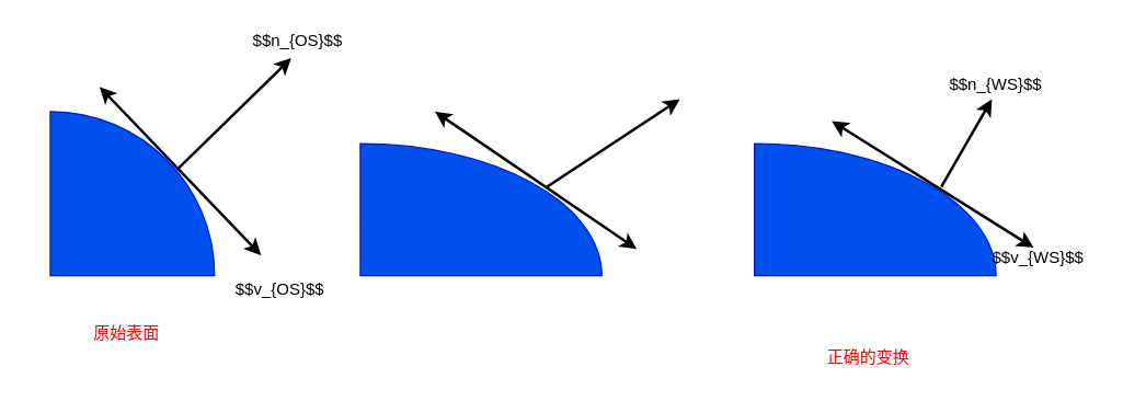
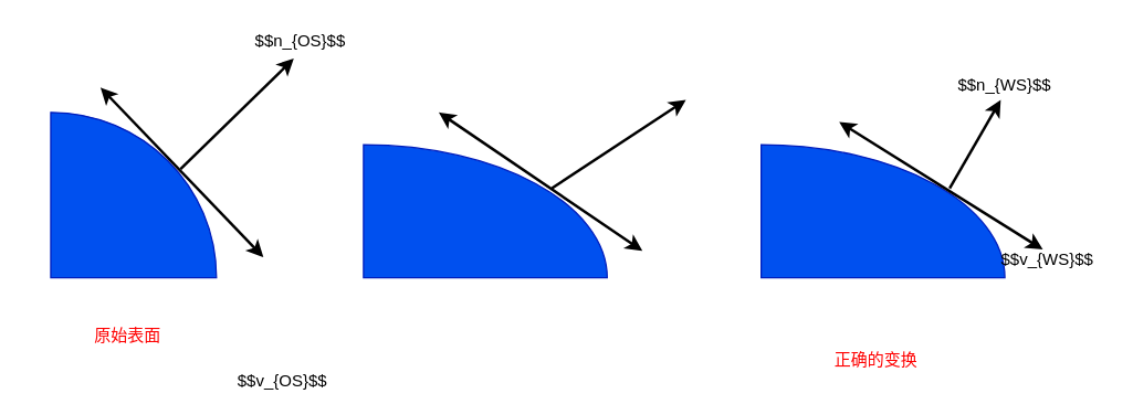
  <mxCell id="0" />
  <mxCell id="1" parent="0" />
  <mxCell id="2" value="" style="shape=stencil(rVPLTsMwEPyaHINCDAeOyMARCfEFW3eTWHXtaO024e/ZxI2aNA8hQMrBOxPP7MuJkL6CGpM8s3DERLwkef5xAgpIjElNyjCZ87mK5MNTDJtpCL5GFSJ2BtKwG+75QO6Ajd6Hi4K2FZIOHStek+yZ/+k+IZWzlkW0s37CjHgWA235btZGsezuMdp8XeIY1exwxK6IMXot8T0CSf72a6f7nzl9LjsJychawULuQB1Kcie7X8yvhq6ZM2Kgj+6M18SHEU07tFz6oGC0HSlk/yswJLStAKT4QDdF0I1Gm0KrfUouQNfHiZ0BKjFlnbQwUE4o3yDWc/gPHVPGedxYKcZnU+vRlVELWTjCjR0otDHxba2t10ygR+N774Fv);whiteSpace=wrap;html=1;rotation=-90;fillColor=#0050ef;strokeColor=#001DBC;fontColor=#ffffff;" vertex="1" parent="1"><mxGeometry x="36" y="81" width="120" height="120" as="geometry" /></mxCell>
  <mxCell id="3" value="" style="endArrow=classic;html=1;strokeWidth=2;" edge="1" parent="1"><mxGeometry width="50" height="50" relative="1" as="geometry"><mxPoint x="130" y="122" as="sourcePoint" /><mxPoint x="212" y="42" as="targetPoint" /></mxGeometry></mxCell>
  <mxCell id="4" value="" style="endArrow=classic;startArrow=classic;html=1;strokeWidth=2;" edge="1" parent="1"><mxGeometry width="50" height="50" relative="1" as="geometry"><mxPoint x="72" y="63" as="sourcePoint" /><mxPoint x="190" y="186" as="targetPoint" /></mxGeometry></mxCell>
- <mxCell id="5" value="$$v_{OS}$$" style="text;html=1;strokeColor=none;fillColor=none;align=center;verticalAlign=middle;whiteSpace=wrap;rounded=0;" vertex="1" parent="1"><mxGeometry x="164" y="201" width="80" height="20" as="geometry" /></mxCell>
+ <mxCell id="5" value="$$v_{OS}$$" style="text;html=1;strokeColor=none;fillColor=none;align=center;verticalAlign=middle;whiteSpace=wrap;rounded=0;" vertex="1" parent="1"><mxGeometry x="164" y="266" width="80" height="20" as="geometry" /></mxCell>
  <mxCell id="6" value="$$n_{OS}$$" style="text;html=1;strokeColor=none;fillColor=none;align=center;verticalAlign=middle;whiteSpace=wrap;rounded=0;" vertex="1" parent="1"><mxGeometry x="177" y="20" width="80" height="20" as="geometry" /></mxCell>
  <mxCell id="7" value="原始表面" style="text;html=1;strokeColor=none;fillColor=none;align=center;verticalAlign=middle;whiteSpace=wrap;rounded=0;fontColor=#FF0000;" vertex="1" parent="1"><mxGeometry x="20" y="233" width="144" height="20" as="geometry" /></mxCell>
  <mxCell id="8" value="" style="shape=stencil(rVPLTsMwEPyaHINCDAeOyMARCfEFW3eTWHXtaO024e/ZxI2aNA8hQMrBOxPP7MuJkL6CGpM8s3DERLwkef5xAgpIjElNyjCZ87mK5MNTDJtpCL5GFSJ2BtKwG+75QO6Ajd6Hi4K2FZIOHStek+yZ/+k+IZWzlkW0s37CjHgWA235btZGsezuMdp8XeIY1exwxK6IMXot8T0CSf72a6f7nzl9LjsJychawULuQB1Kcie7X8yvhq6ZM2Kgj+6M18SHEU07tFz6oGC0HSlk/yswJLStAKT4QDdF0I1Gm0KrfUouQNfHiZ0BKjFlnbQwUE4o3yDWc/gPHVPGedxYKcZnU+vRlVELWTjCjR0otDHxba2t10ygR+N774Fv);whiteSpace=wrap;html=1;rotation=-90;fillColor=#0050ef;strokeColor=#001DBC;fontColor=#ffffff;" vertex="1" parent="1"><mxGeometry x="302.5" y="64.5" width="96.5" height="176.5" as="geometry" /></mxCell>
  <mxCell id="9" value="" style="endArrow=classic;html=1;strokeWidth=2;" edge="1" parent="1"><mxGeometry width="50" height="50" relative="1" as="geometry"><mxPoint x="399" y="136" as="sourcePoint" /><mxPoint x="496" y="72" as="targetPoint" /></mxGeometry></mxCell>
  <mxCell id="10" value="" style="endArrow=classic;startArrow=classic;html=1;strokeWidth=2;" edge="1" parent="1"><mxGeometry width="50" height="50" relative="1" as="geometry"><mxPoint x="317" y="81" as="sourcePoint" /><mxPoint x="464.5" y="181.5" as="targetPoint" /></mxGeometry></mxCell>
  <mxCell id="11" value="" style="shape=stencil(rVPLTsMwEPyaHINCDAeOyMARCfEFW3eTWHXtaO024e/ZxI2aNA8hQMrBOxPP7MuJkL6CGpM8s3DERLwkef5xAgpIjElNyjCZ87mK5MNTDJtpCL5GFSJ2BtKwG+75QO6Ajd6Hi4K2FZIOHStek+yZ/+k+IZWzlkW0s37CjHgWA235btZGsezuMdp8XeIY1exwxK6IMXot8T0CSf72a6f7nzl9LjsJychawULuQB1Kcie7X8yvhq6ZM2Kgj+6M18SHEU07tFz6oGC0HSlk/yswJLStAKT4QDdF0I1Gm0KrfUouQNfHiZ0BKjFlnbQwUE4o3yDWc/gPHVPGedxYKcZnU+vRlVELWTjCjR0otDHxba2t10ygR+N774Fv);whiteSpace=wrap;html=1;rotation=-90;fillColor=#0050ef;strokeColor=#001DBC;fontColor=#ffffff;" vertex="1" parent="1"><mxGeometry x="590.5" y="64.5" width="96.5" height="176.5" as="geometry" /></mxCell>
  <mxCell id="12" value="" style="endArrow=classic;html=1;strokeWidth=2;" edge="1" parent="1"><mxGeometry width="50" height="50" relative="1" as="geometry"><mxPoint x="687" y="136" as="sourcePoint" /><mxPoint x="724" y="72" as="targetPoint" /></mxGeometry></mxCell>
  <mxCell id="13" value="" style="endArrow=classic;startArrow=classic;html=1;strokeWidth=2;" edge="1" parent="1"><mxGeometry width="50" height="50" relative="1" as="geometry"><mxPoint x="607" y="88" as="sourcePoint" /><mxPoint x="754.5" y="180.5" as="targetPoint" /></mxGeometry></mxCell>
  <mxCell id="14" value="$$v_{WS}$$" style="text;html=1;strokeColor=none;fillColor=none;align=center;verticalAlign=middle;whiteSpace=wrap;rounded=0;" vertex="1" parent="1"><mxGeometry x="718" y="178" width="80" height="20" as="geometry" /></mxCell>
  <mxCell id="15" value="$$n_{WS}$$" style="text;html=1;strokeColor=none;fillColor=none;align=center;verticalAlign=middle;whiteSpace=wrap;rounded=0;" vertex="1" parent="1"><mxGeometry x="687" y="52" width="80" height="20" as="geometry" /></mxCell>
  <mxCell id="16" value="正确的变换" style="text;html=1;strokeColor=none;fillColor=none;align=center;verticalAlign=middle;whiteSpace=wrap;rounded=0;fontColor=#FF0000;" vertex="1" parent="1"><mxGeometry x="561.75" y="251" width="144" height="20" as="geometry" /></mxCell>
